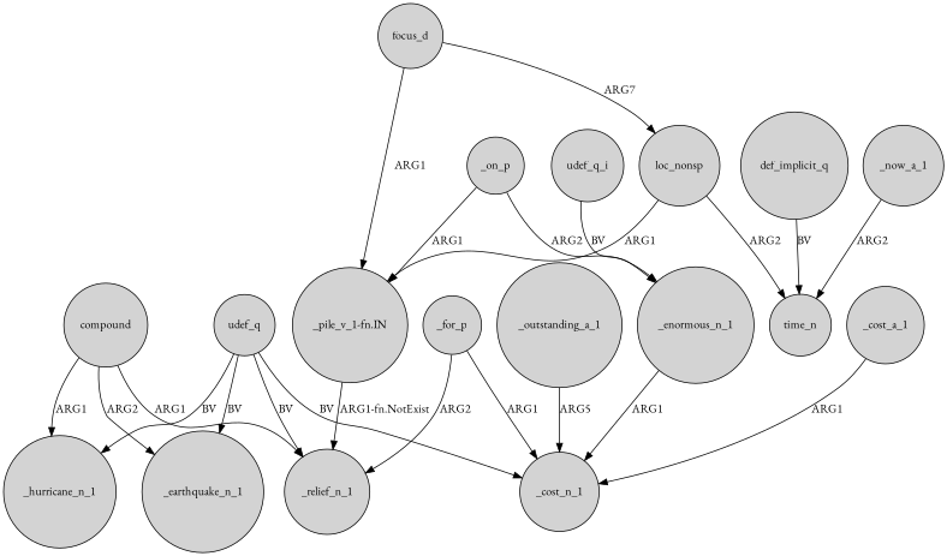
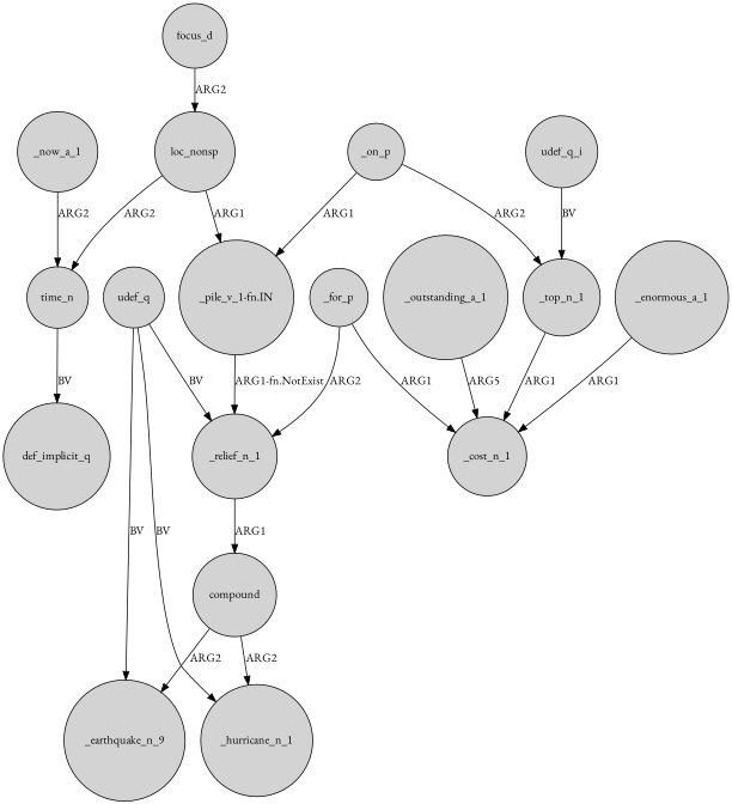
  digraph {
    fontname="EB Garamond"
    node [fontname="EB Garamond" shape=circle style=filled]
    edge [fontname="EB Garamond"]
    focus_d
    loc_nonsp
    "_pile_v_1-fn.IN"
    time_n
    _relief_n_1
-   _enormous_a_1 [label=_cost_a_1]
+   _enormous_a_1
    _cost_n_1
    compound
-   _earthquake_n_1
+   _earthquake_n_1 [label=_earthquake_n_9]
    _hurricane_n_1
    _outstanding_a_1
-   _top_n_1 [label=_enormous_n_1]
+   _top_n_1
    _on_p
    udef_q
    _for_p
    _now_a_1
    n17 [label=udef_q_i]
    def_implicit_q
-   focus_d -> loc_nonsp [label=ARG7]
-   focus_d -> "_pile_v_1-fn.IN" [label=ARG1]
+   focus_d -> loc_nonsp [label=ARG2]
    loc_nonsp -> "_pile_v_1-fn.IN" [label=ARG1]
    loc_nonsp -> time_n [label=ARG2]
    "_pile_v_1-fn.IN" -> _relief_n_1 [label="ARG1-fn.NotExist"]
    _enormous_a_1 -> _cost_n_1 [label=ARG1]
-   compound -> _relief_n_1 [label=ARG1]
+   _relief_n_1 -> compound [label=ARG1]
    compound -> _earthquake_n_1 [label=ARG2]
-   compound -> _hurricane_n_1 [label=ARG1]
+   compound -> _hurricane_n_1 [label=ARG2]
    _outstanding_a_1 -> _cost_n_1 [label=ARG5]
    _top_n_1 -> _cost_n_1 [label=ARG1]
    _on_p -> "_pile_v_1-fn.IN" [label=ARG1]
    _on_p -> _top_n_1 [label=ARG2]
    udef_q -> _relief_n_1 [label=BV]
-   udef_q -> _cost_n_1 [label=BV]
    udef_q -> _earthquake_n_1 [label=BV]
    udef_q -> _hurricane_n_1 [label=BV]
    _for_p -> _relief_n_1 [label=ARG2]
    _for_p -> _cost_n_1 [label=ARG1]
    _now_a_1 -> time_n [label=ARG2]
    n17 -> _top_n_1 [label=BV]
-   def_implicit_q -> time_n [label=BV]
+   time_n -> def_implicit_q [label=BV]
  }
